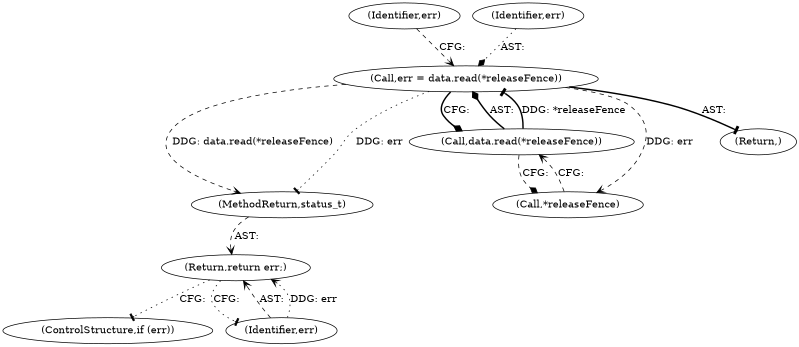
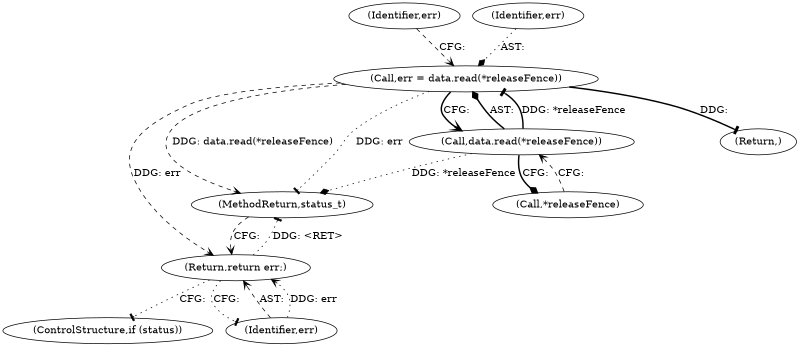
  digraph {
    edge [arrowhead=vee style=dashed]
    n1 [label="(Call,err = data.read(*releaseFence))"]
    n2 [label="(Call,data.read(*releaseFence))"]
    n3 [label="(Return,return err;)"]
    n4 [label="(MethodReturn,status_t)"]
    n5 [label="(Return,)"]
    n6 [label="(Call,*releaseFence)"]
-   n7 [label="(ControlStructure,if (err))"]
+   n7 [label="(ControlStructure,if (status))"]
    n8 [label="(Identifier,err)"]
    n9 [label="(Identifier,err)"]
    n10 [label="(Identifier,err)"]
-   n1 -> n2 [arrowhead=diamond label="CFG: " style=bold]
-   n1 -> n6 [label="DDG: err"]
+   n1 -> n2 [label="CFG: " style=bold]
+   n1 -> n3 [label="DDG: err"]
    n1 -> n4 [label="DDG: data.read(*releaseFence)"]
    n1 -> n4 [arrowhead=tee label="DDG: err" style=dotted]
-   n1 -> n5 [arrowhead=tee label="AST: " style=bold]
+   n1 -> n5 [arrowhead=tee label="DDG: " style=bold]
    n2 -> n1 [arrowhead=diamond label="AST: " style=bold]
    n2 -> n1 [arrowhead=tee label="DDG: *releaseFence" style=bold]
-   n2 -> n6 [arrowhead=diamond label="CFG: "]
+   n2 -> n4 [arrowhead=diamond label="DDG: *releaseFence" style=dotted]
+   n2 -> n6 [arrowhead=diamond label="CFG: " style=bold]
+   n3 -> n4 [arrowhead=tee label="DDG: <RET>" style=dotted]
    n3 -> n7 [arrowhead=tee label="CFG: " style=dotted]
    n3 -> n8 [arrowhead=tee label="CFG: " style=dotted]
-   n4 -> n3 [label="AST: "]
+   n4 -> n3 [label="CFG: "]
    n6 -> n2 [label="CFG: "]
    n8 -> n3 [label="AST: "]
    n8 -> n3 [label="DDG: err" style=dotted]
    n9 -> n1 [label="CFG: "]
    n10 -> n1 [arrowhead=diamond label="AST: " style=dotted]
  }
